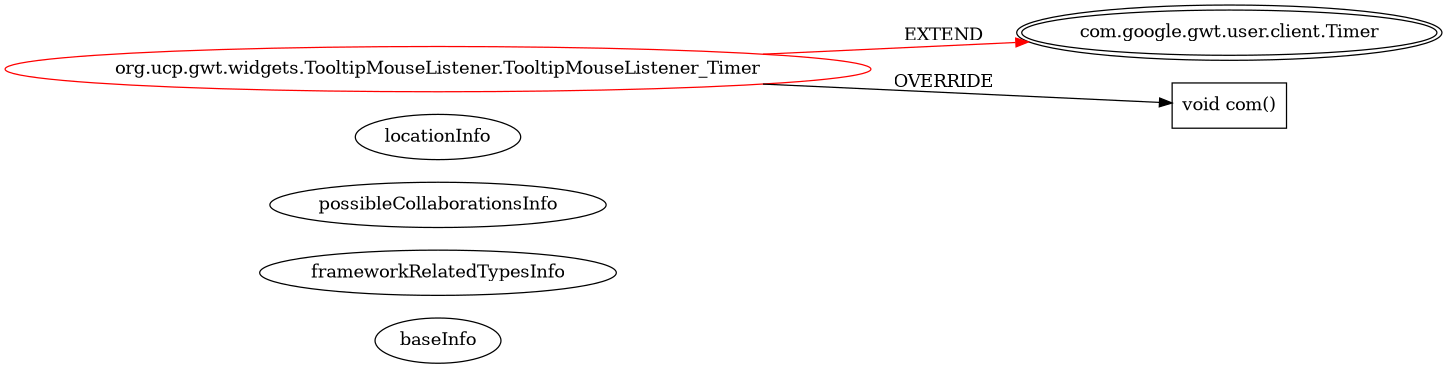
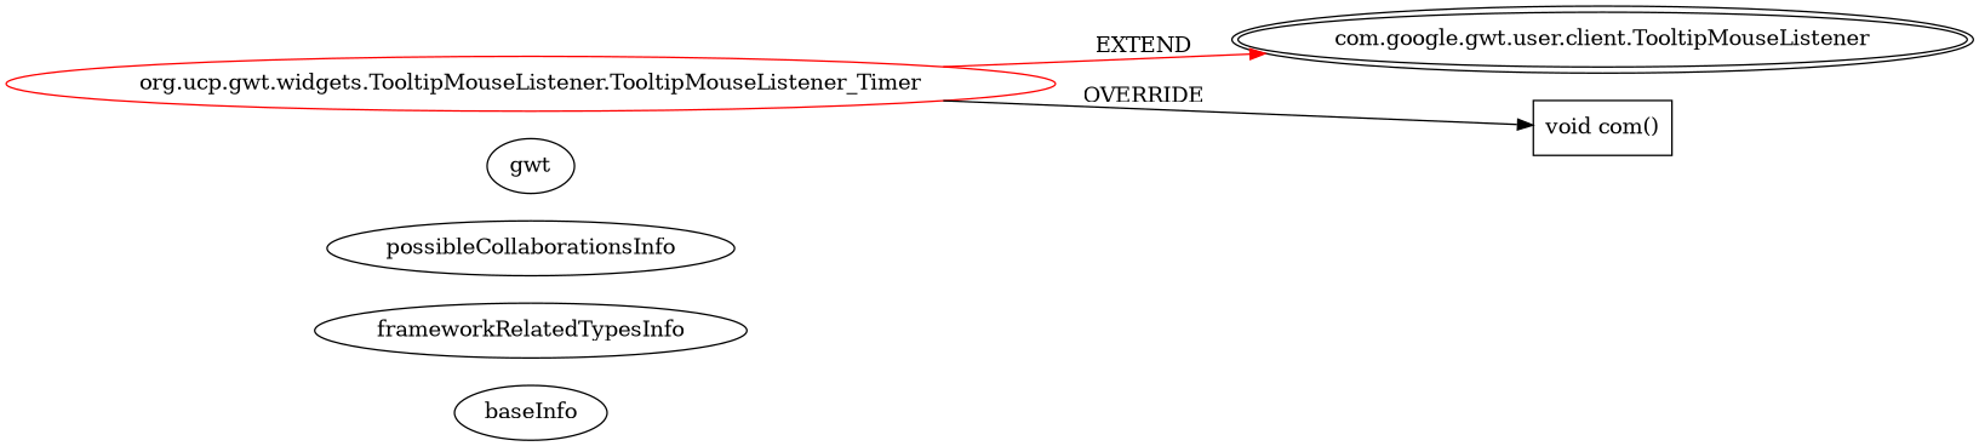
  digraph {
    rankdir=LR
    baseInfo [category=extension_graph graphId=2970 isAnonymous=false possibleRelation=false]
    frameworkRelatedTypesInfo [0="com.google.gwt.user.client.Timer"]
    possibleCollaborationsInfo
-   locationInfo [contextSignature=TooltipMouseListener_Timer filePath="/hmiguellima-ugat/ugat-master/src/org/ucp/gwt/widgets/TooltipMouseListener.java" graphId=2970 projectName="hmiguellima-ugat"]
+   locationInfo [contextSignature=TooltipMouseListener_Timer filePath="/hmiguellima-ugat/ugat-master/src/org/ucp/gwt/widgets/TooltipMouseListener.java" graphId=2970 projectName="hmiguellima-ugat" label=gwt]
    n5 [color=red isFrameworkType=false label="org.ucp.gwt.widgets.TooltipMouseListener.TooltipMouseListener_Timer" vertexType=ROOT_CLIENT_CLASS_DECLARATION]
-   n6 [isFrameworkType=true label="com.google.gwt.user.client.Timer" peripheries=2 vertexType=FRAMEWORK_CLASS_TYPE]
+   n6 [isFrameworkType=true label="com.google.gwt.user.client.TooltipMouseListener" peripheries=2 vertexType=FRAMEWORK_CLASS_TYPE]
    n7 [isFrameworkType=false label="void com()" shape=box vertexType=OVERRIDING_METHOD_DECLARATION]
    n5 -> n6 [color=red label=EXTEND]
    n5 -> n7 [label=OVERRIDE]
  }
